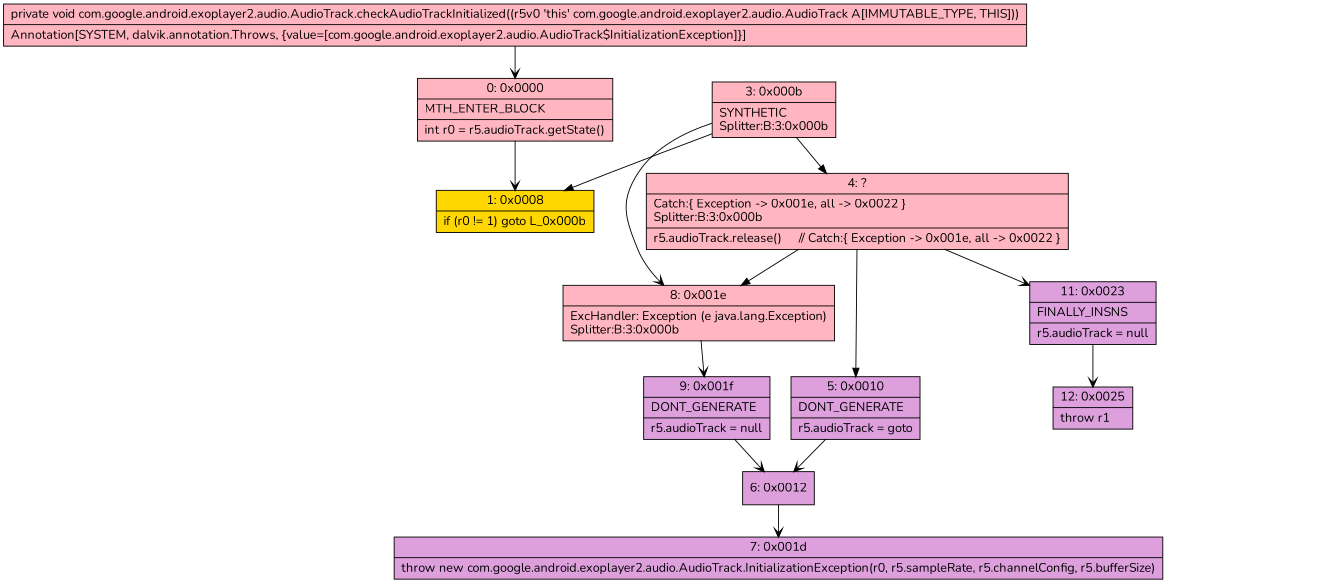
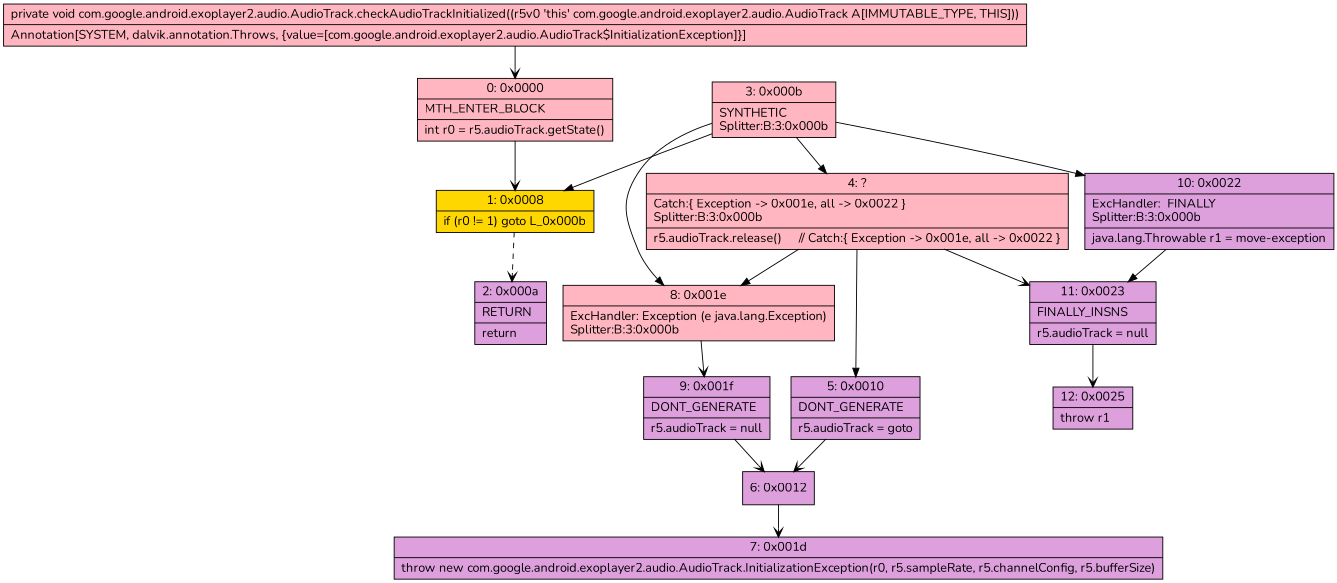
  digraph {
    fontname=Nunito
    node [fillcolor=plum fontname=Nunito shape=record style=filled]
    edge [arrowhead=vee fontname=Nunito]
    n1 [fillcolor=lightpink label="{0\:\ 0x0000|MTH_ENTER_BLOCK\l|int r0 = r5.audioTrack.getState()\l}"]
    n2 [fillcolor=gold label="{1\:\ 0x0008|if (r0 != 1) goto L_0x000b\l}"]
+   n3 [label="{2\:\ 0x000a|RETURN\l|return\l}"]
    n4 [fillcolor=lightpink label="{3\:\ 0x000b|SYNTHETIC\lSplitter:B:3:0x000b\l}"]
    n5 [fillcolor=lightpink label="{4\:\ ?|Catch:\{ Exception \-\> 0x001e, all \-\> 0x0022 \}\lSplitter:B:3:0x000b\l|r5.audioTrack.release()     \/\/ Catch:\{ Exception \-\> 0x001e, all \-\> 0x0022 \}\l}"]
    n6 [fillcolor=lightpink label="{8\:\ 0x001e|ExcHandler: Exception (e java.lang.Exception)\lSplitter:B:3:0x000b\l}"]
+   n7 [label="{10\:\ 0x0022|ExcHandler:  FINALLY\lSplitter:B:3:0x000b\l|java.lang.Throwable r1 = move\-exception\l}"]
    n8 [label="{5\:\ 0x0010|DONT_GENERATE\l|r5.audioTrack = goto\l}"]
    n9 [label="{11\:\ 0x0023|FINALLY_INSNS\l|r5.audioTrack = null\l}"]
    n10 [label="{9\:\ 0x001f|DONT_GENERATE\l|r5.audioTrack = null\l}"]
    n11 [label="{6\:\ 0x0012}"]
    n12 [label="{7\:\ 0x001d|throw new com.google.android.exoplayer2.audio.AudioTrack.InitializationException(r0, r5.sampleRate, r5.channelConfig, r5.bufferSize)\l}"]
    n13 [label="{12\:\ 0x0025|throw r1\l}"]
    n14 [fillcolor=lightpink label="{private void com.google.android.exoplayer2.audio.AudioTrack.checkAudioTrackInitialized((r5v0 'this' com.google.android.exoplayer2.audio.AudioTrack A[IMMUTABLE_TYPE, THIS]))  | Annotation[SYSTEM, dalvik.annotation.Throws, \{value=[com.google.android.exoplayer2.audio.AudioTrack$InitializationException]\}]\l}"]
    n1 -> n2
+   n2 -> n3 [style=dashed]
    n4 -> n2 [arrowhead=normal]
    n4 -> n5 [arrowhead=normal]
-   n4 -> n6
+   n4 -> n6 [arrowhead=normal]
+   n4 -> n7 [arrowhead=normal]
    n5 -> n6 [arrowhead=normal]
    n5 -> n8 [arrowhead=normal]
    n5 -> n9
    n6 -> n10
+   n7 -> n9 [arrowhead=normal]
    n8 -> n11
    n9 -> n13
    n10 -> n11
    n11 -> n12
    n14 -> n1
  }
